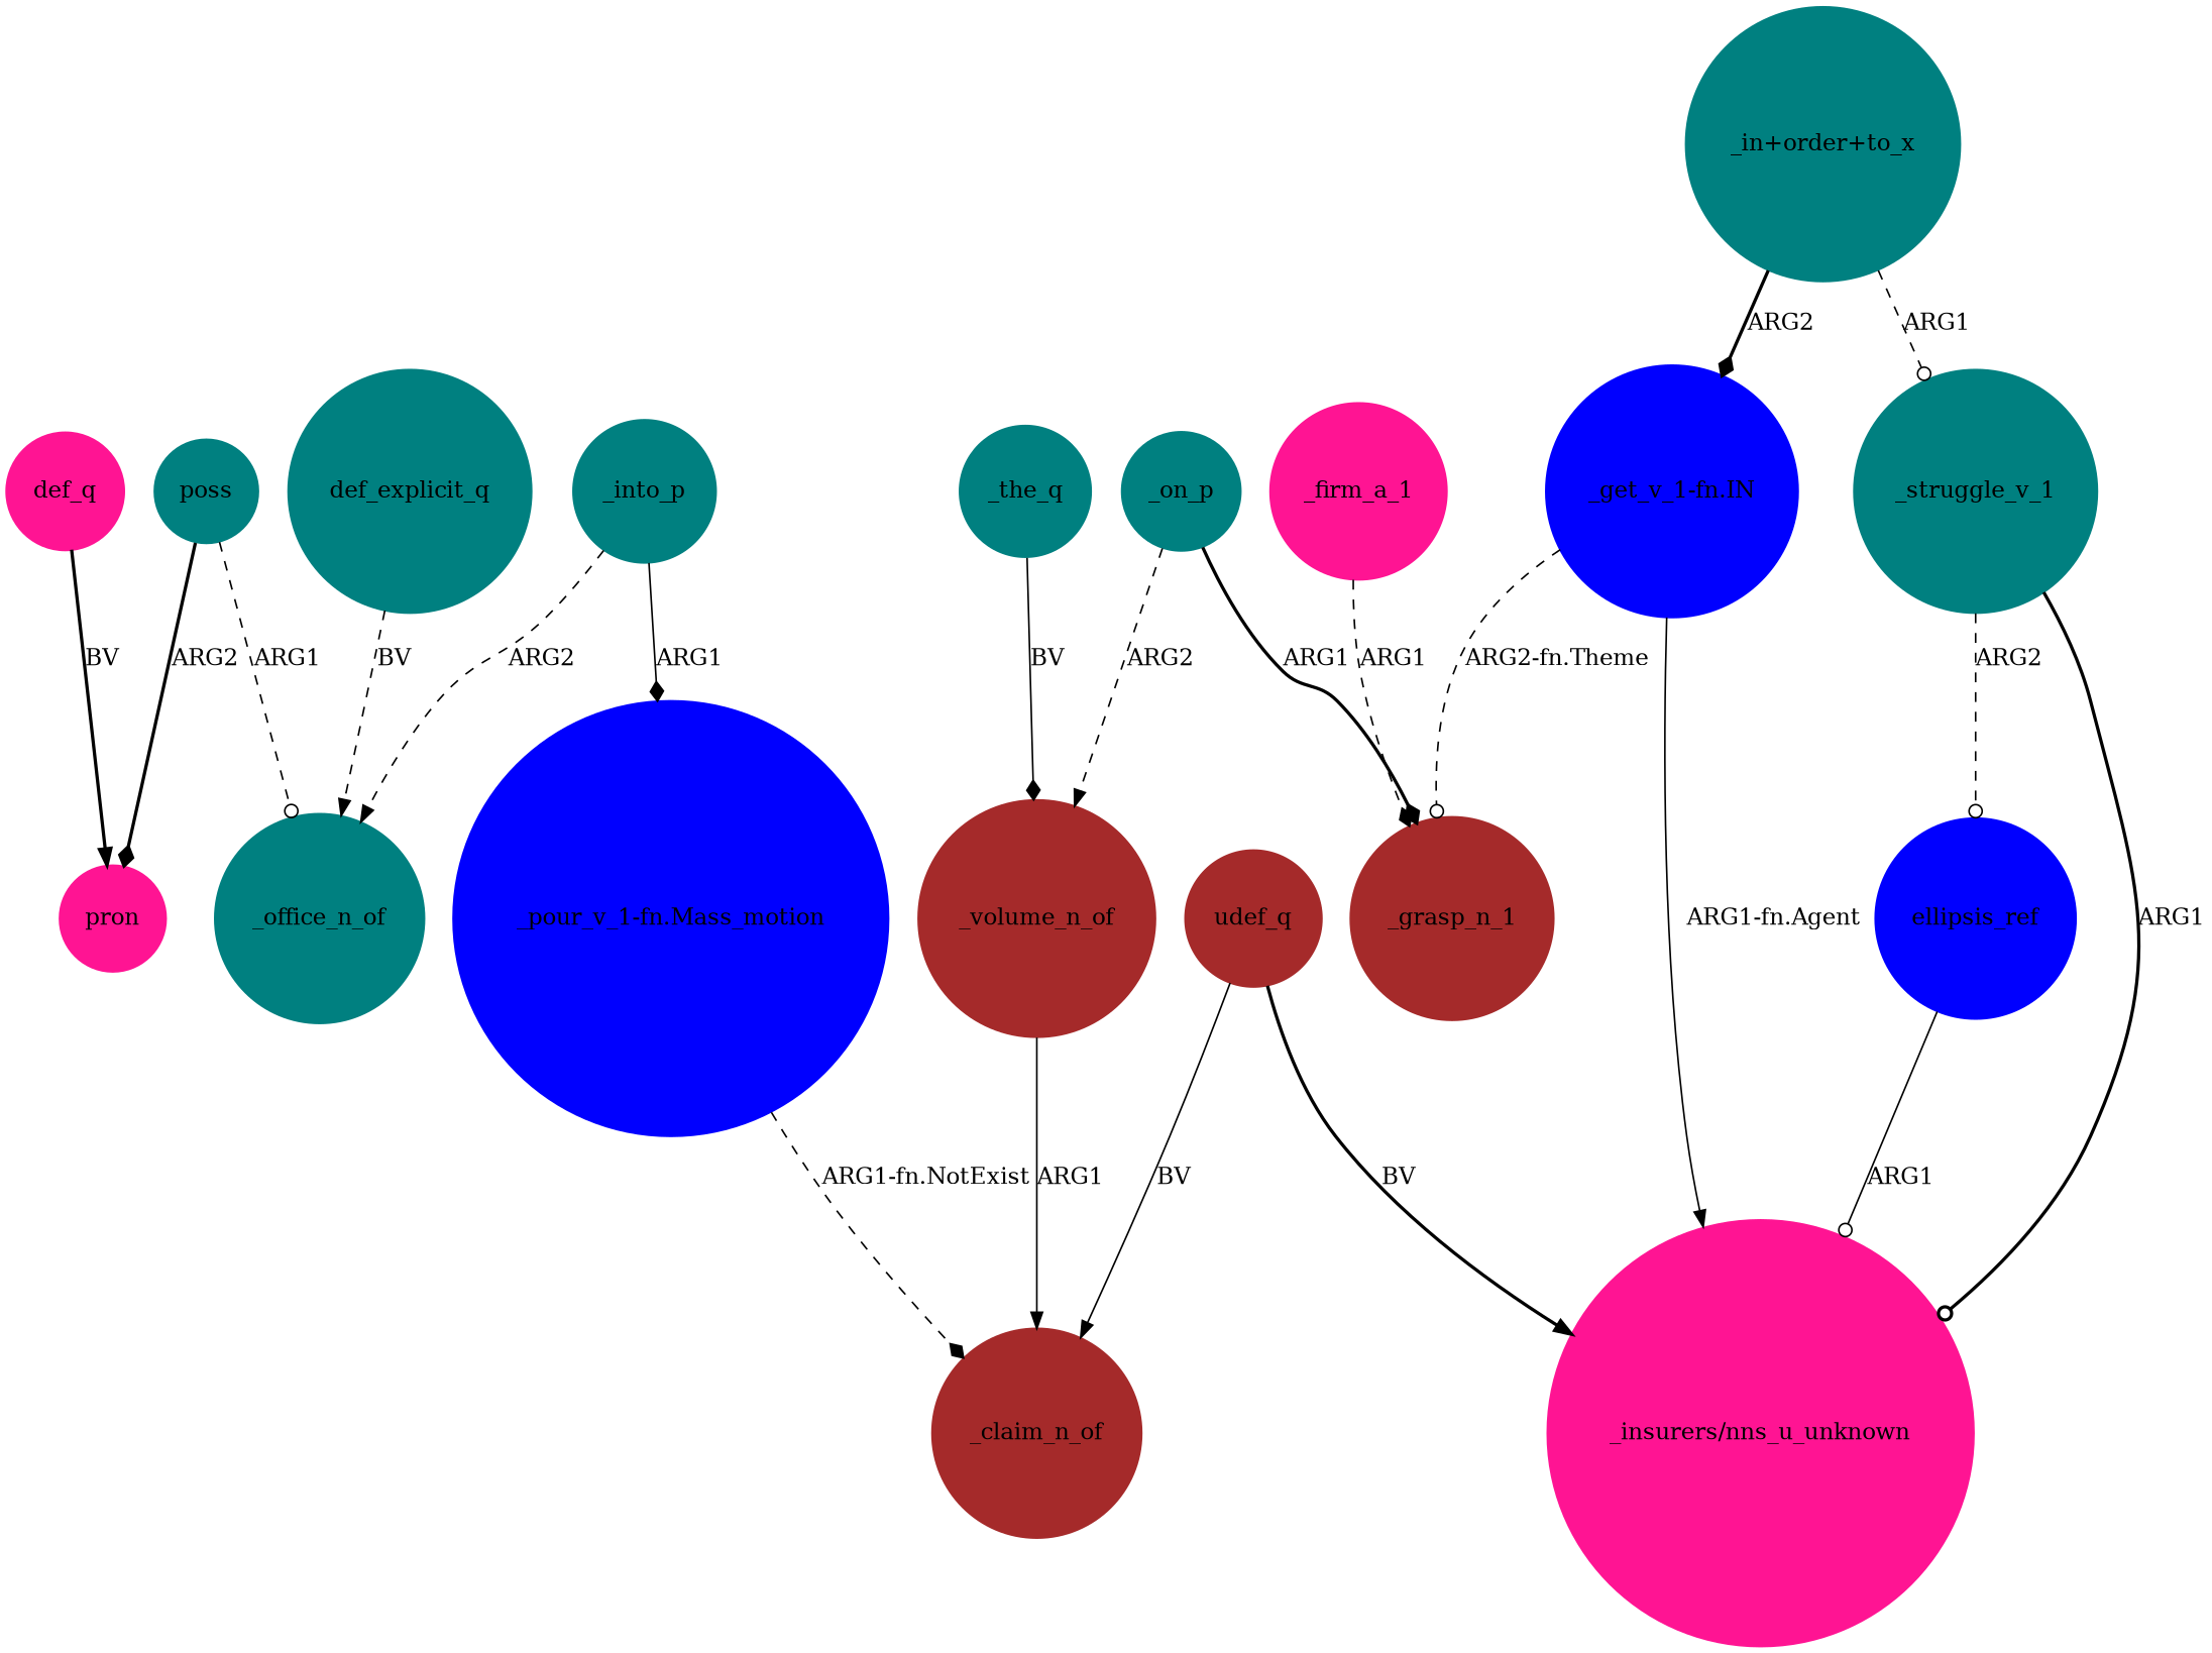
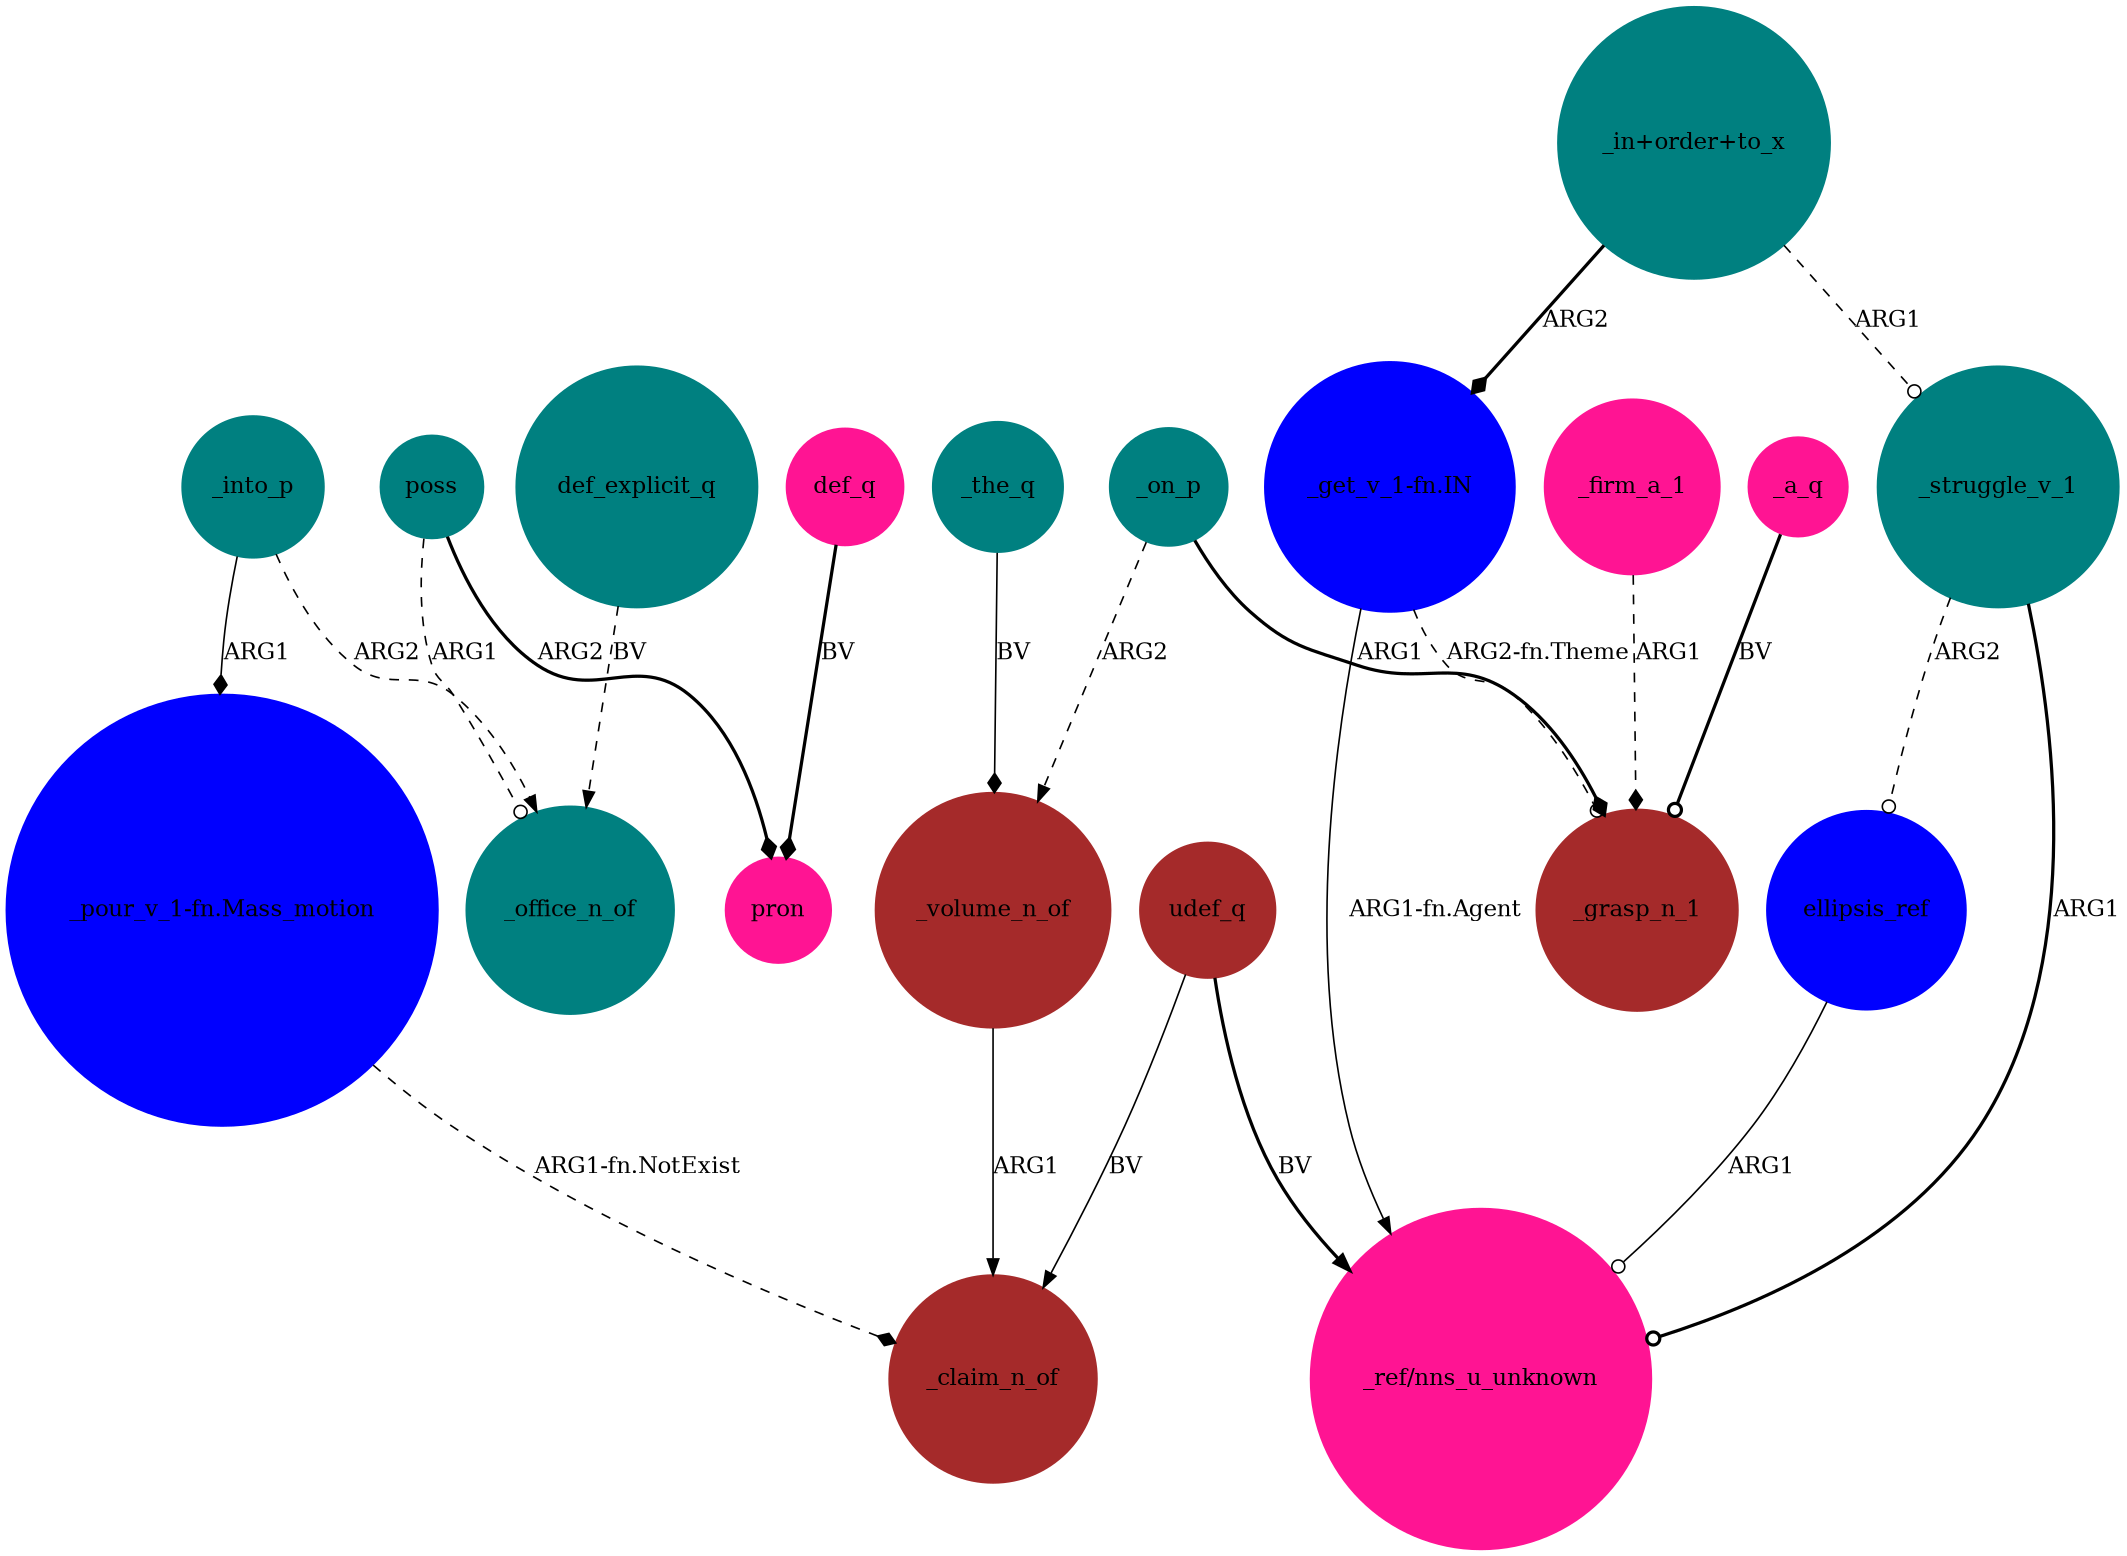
  digraph {
    node [color=teal shape=circle style=filled]
    edge [arrowhead=normal style=dashed]
    _into_p
    _office_n_of
    "_pour_v_1-fn.Mass_motion" [color=blue]
    _claim_n_of [color=brown]
    poss
    pron [color=deeppink]
    _volume_n_of [color=brown]
    def_explicit_q
    ellipsis_ref [color=blue]
    _struggle_v_1
-   "_insurers/nns_u_unknown" [color=deeppink]
+   "_insurers/nns_u_unknown" [color=deeppink label="_ref/nns_u_unknown"]
    _the_q
    "_in+order+to_x"
    "_get_v_1-fn.IN" [color=blue]
    _grasp_n_1 [color=brown]
    n16 [color=deeppink label=def_q]
    _firm_a_1 [color=deeppink]
+   _a_q [color=deeppink]
    udef_q [color=brown]
    _on_p
    _into_p -> _office_n_of [label=ARG2]
    _into_p -> "_pour_v_1-fn.Mass_motion" [arrowhead=diamond label=ARG1 style=solid]
    "_pour_v_1-fn.Mass_motion" -> _claim_n_of [arrowhead=diamond label="ARG1-fn.NotExist"]
    poss -> _office_n_of [arrowhead=odot label=ARG1]
    poss -> pron [arrowhead=diamond label=ARG2 style=bold]
    _volume_n_of -> _claim_n_of [label=ARG1 style=solid]
    def_explicit_q -> _office_n_of [label=BV]
    ellipsis_ref -> "_insurers/nns_u_unknown" [arrowhead=odot label=ARG1 style=solid]
    _struggle_v_1 -> ellipsis_ref [arrowhead=odot label=ARG2]
    _struggle_v_1 -> "_insurers/nns_u_unknown" [arrowhead=odot label=ARG1 style=bold]
    _the_q -> _volume_n_of [arrowhead=diamond label=BV style=solid]
    "_in+order+to_x" -> _struggle_v_1 [arrowhead=odot label=ARG1]
    "_in+order+to_x" -> "_get_v_1-fn.IN" [arrowhead=diamond label=ARG2 style=bold]
    "_get_v_1-fn.IN" -> "_insurers/nns_u_unknown" [label="ARG1-fn.Agent" style=solid]
    "_get_v_1-fn.IN" -> _grasp_n_1 [arrowhead=odot label="ARG2-fn.Theme"]
-   n16 -> pron [label=BV style=bold]
+   n16 -> pron [arrowhead=diamond label=BV style=bold]
    _firm_a_1 -> _grasp_n_1 [arrowhead=diamond label=ARG1]
+   _a_q -> _grasp_n_1 [arrowhead=odot label=BV style=bold]
    udef_q -> _claim_n_of [label=BV style=solid]
    udef_q -> "_insurers/nns_u_unknown" [label=BV style=bold]
    _on_p -> _volume_n_of [label=ARG2]
    _on_p -> _grasp_n_1 [arrowhead=diamond label=ARG1 style=bold]
  }
